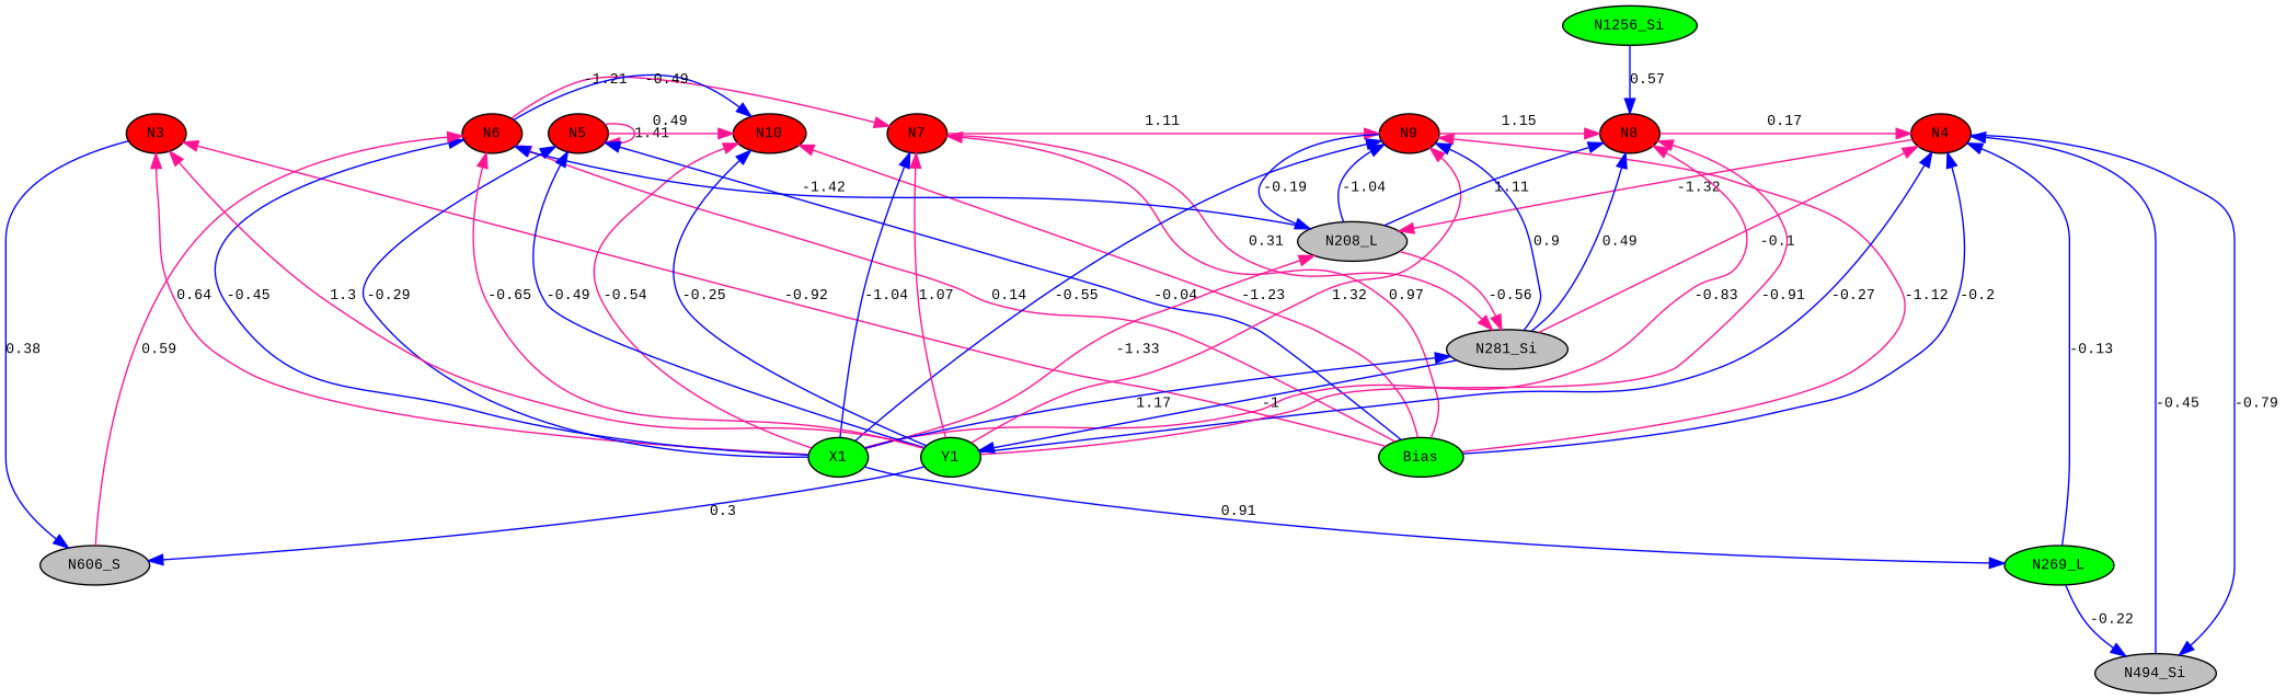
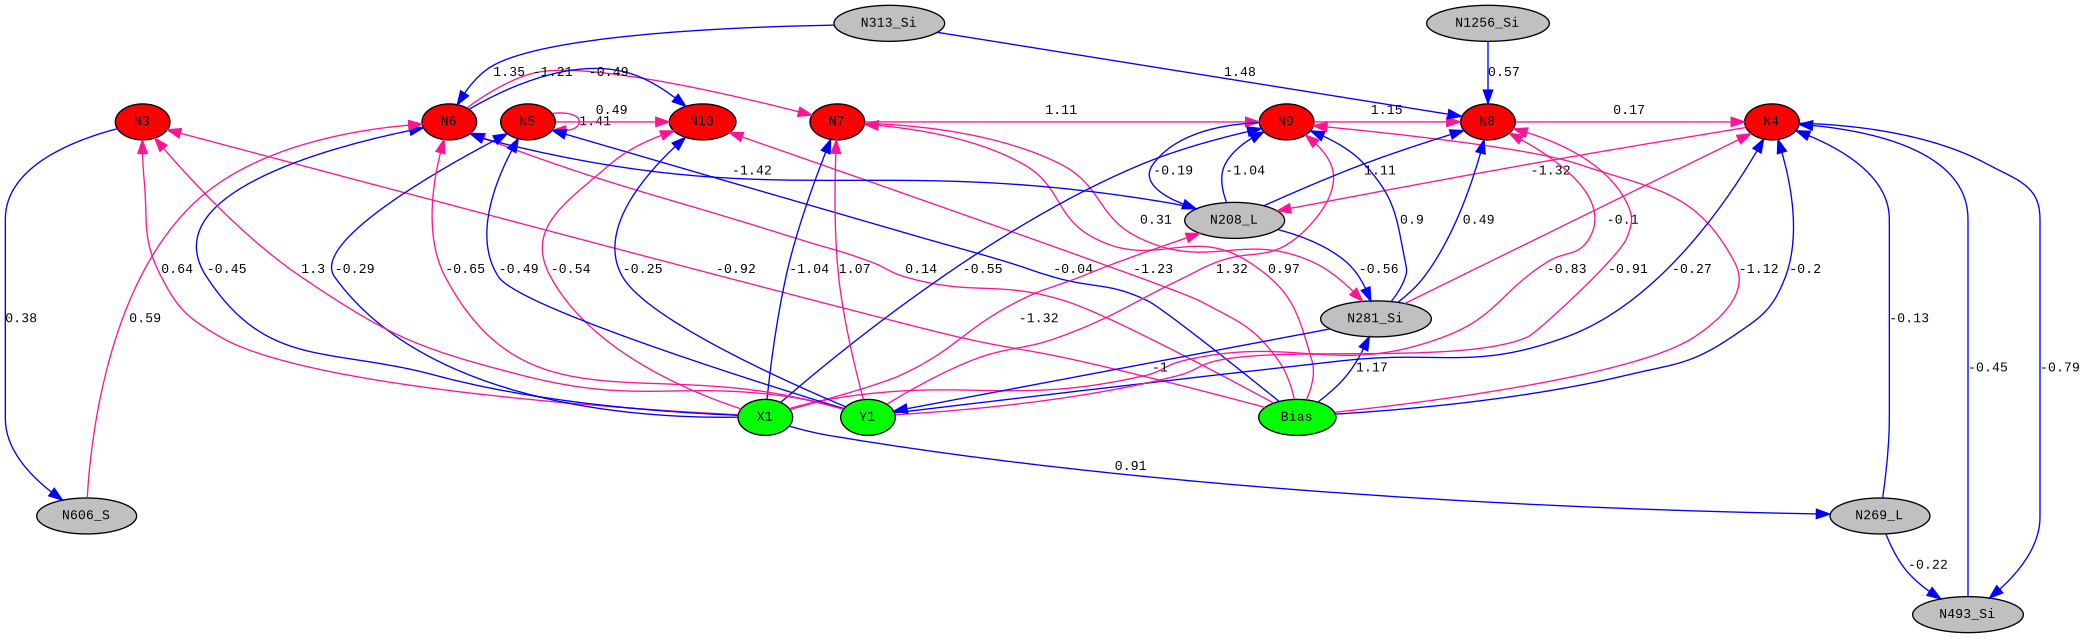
  digraph {
    fontname="Liberation Mono"
    node [fillcolor=red fontname="Liberation Mono" fontsize=10 shape=ellipse style=filled]
    edge [color=blue fontname="Liberation Mono" fontsize=10 arrowType=inv]
    N3 [height=0.1 width=0.1]
    N4 [height=0.1 width=0.1]
    N5 [height=0.1 width=0.1]
    N6 [height=0.1 width=0.1]
    N7 [height=0.1 width=0.1]
    N8 [height=0.1 width=0.1]
    N9 [height=0.1 width=0.1]
    N10 [height=0.1 width=0.1]
    n9 [fillcolor=green height=0.1 label=Bias width=0.1]
    n10 [fillcolor=green height=0.1 label=X1 width=0.1]
    n11 [fillcolor=green height=0.1 label=Y1 width=0.1]
    n12 [fillcolor=gray height=0.1 label=N606_S width=0.1]
    n13 [fillcolor=gray height=0.1 label=N208_L width=0.1]
-   n14 [fillcolor=gray height=0.1 label=N494_Si width=0.1]
+   n14 [fillcolor=gray height=0.1 label=N493_Si width=0.1]
    n15 [fillcolor=gray height=0.1 label=N281_Si width=0.1]
-   n16 [fillcolor=green height=0.1 label=N269_L width=0.1]
-   n18 [fillcolor=green height=0.1 label=N1256_Si width=0.1]
+   n16 [fillcolor=gray height=0.1 label=N269_L width=0.1]
+   n17 [fillcolor=gray height=0.1 label=N313_Si width=0.1]
+   n18 [fillcolor=gray height=0.1 label=N1256_Si width=0.1]
    subgraph sub_1 {
      rank=same
      N3
      N4
      N5
      N6
      N7
      N8
      N9
      N10
    }
    subgraph sub_2 {
      rank=same
      n9
      n10
      n11
    }
    N3 -> n12 [label=0.38 arrowType=""]
    N4 -> n13 [color=deeppink label=-1.32]
    N4 -> n14 [label=-0.79]
    N5 -> N5 [color=deeppink label=1.41 arrowType=""]
    N5 -> N10 [color=deeppink label=0.49 arrowType=""]
    N6 -> N7 [color=deeppink label=-1.21]
    N6 -> N10 [label=-0.49]
    N7 -> N9 [color=deeppink label=1.11 arrowType=""]
    N7 -> n15 [color=deeppink label=0.31 arrowType=""]
    N8 -> N4 [color=deeppink label=0.17 arrowType=""]
    N9 -> N8 [color=deeppink label=1.15 arrowType=""]
    N9 -> n13 [label=-0.19]
    n9 -> N3 [color=deeppink label=-0.92]
    n9 -> N4 [label=-0.2]
    n9 -> N5 [label=-0.04]
    n9 -> N6 [color=deeppink label=0.14 arrowType=""]
    n9 -> N7 [color=deeppink label=0.97 arrowType=""]
    n9 -> N9 [color=deeppink label=-1.12]
    n9 -> N10 [color=deeppink label=-1.23]
-   n10 -> n15 [label=1.17 arrowType=""]
+   n9 -> n15 [label=1.17 arrowType=""]
    n10 -> N3 [color=deeppink label=0.64 arrowType=""]
    n10 -> N5 [label=-0.29]
    n10 -> N6 [label=-0.45]
    n10 -> N7 [label=-1.04]
    n10 -> N8 [color=deeppink label=-0.83]
    n10 -> N9 [label=-0.55]
    n10 -> N10 [color=deeppink label=-0.54]
    n10 -> n11 [style=invis color="" fontsize="" arrowType=""]
-   n10 -> n13 [color=deeppink label=-1.33]
+   n10 -> n13 [color=deeppink label=-1.32]
    n10 -> n16 [label=0.91 arrowType=""]
    n11 -> N3 [color=deeppink label=1.3 arrowType=""]
    n11 -> N4 [label=-0.27]
    n11 -> N5 [label=-0.49]
    n11 -> N6 [color=deeppink label=-0.65]
    n11 -> N7 [color=deeppink label=1.07 arrowType=""]
    n11 -> N8 [color=deeppink label=-0.91]
    n11 -> N9 [color=deeppink label=1.32 arrowType=""]
    n11 -> N10 [label=-0.25]
    n11 -> n9 [style=invis color="" fontsize="" arrowType=""]
-   n11 -> n12 [label=0.3 arrowType=""]
    n12 -> N6 [color=deeppink label=0.59 arrowType=""]
    n13 -> N6 [label=-1.42]
    n13 -> N8 [label=1.11 arrowType=""]
    n13 -> N9 [label=-1.04]
-   n13 -> n15 [color=deeppink label=-0.56]
+   n13 -> n15 [label=-0.56]
    n14 -> N4 [label=-0.45]
    n15 -> N4 [color=deeppink label=-0.1]
    n15 -> N8 [label=0.49 arrowType=""]
    n15 -> N9 [label=0.9 arrowType=""]
    n15 -> n11 [label=-1]
    n16 -> N4 [label=-0.13]
    n16 -> n14 [label=-0.22]
+   n17 -> N6 [label=1.35 arrowType=""]
+   n17 -> N8 [label=1.48 arrowType=""]
    n18 -> N8 [label=0.57 arrowType=""]
  }
